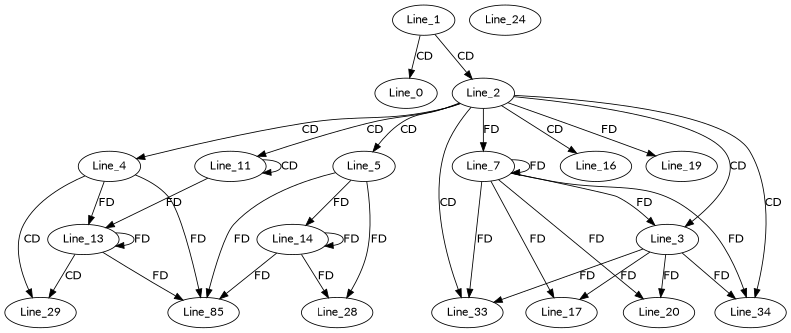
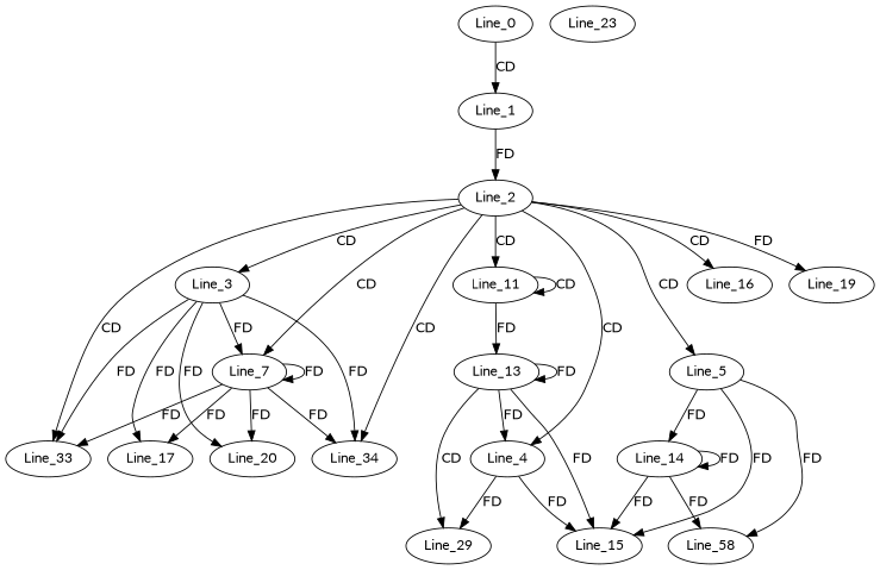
  digraph {
    fontname=Lato
    node [fontname=Lato]
    edge [fontname=Lato]
    Line_0
    Line_1
    Line_2
    Line_3
    Line_4
    Line_5
    Line_7
    Line_11
    Line_16
    Line_19
    Line_33
    Line_34
    Line_17
    Line_20
    Line_13
-   Line_15 [label=Line_85]
+   Line_15
    Line_29
    Line_14
-   Line_28
-   Line_24
-   Line_1 -> Line_0 [label=CD]
-   Line_1 -> Line_2 [label=CD]
+   Line_28 [label=Line_58]
+   Line_23
+   Line_0 -> Line_1 [label=CD]
+   Line_1 -> Line_2 [label=FD]
    Line_2 -> Line_3 [label=CD]
    Line_2 -> Line_4 [label=CD]
    Line_2 -> Line_5 [label=CD]
-   Line_2 -> Line_7 [label=FD]
+   Line_2 -> Line_7 [label=CD]
    Line_2 -> Line_11 [label=CD]
    Line_2 -> Line_16 [label=CD]
    Line_2 -> Line_19 [label=FD]
    Line_2 -> Line_33 [label=CD]
    Line_2 -> Line_34 [label=CD]
-   Line_7 -> Line_3 [label=FD]
+   Line_3 -> Line_7 [label=FD]
    Line_3 -> Line_33 [label=FD]
    Line_3 -> Line_34 [label=FD]
    Line_3 -> Line_17 [label=FD]
    Line_3 -> Line_20 [label=FD]
-   Line_4 -> Line_13 [label=FD]
+   Line_13 -> Line_4 [label=FD]
    Line_4 -> Line_15 [label=FD]
-   Line_4 -> Line_29 [label=CD]
+   Line_4 -> Line_29 [label=FD]
    Line_5 -> Line_15 [label=FD]
    Line_5 -> Line_14 [label=FD]
    Line_5 -> Line_28 [label=FD]
    Line_7 -> Line_7 [label=FD]
    Line_7 -> Line_33 [label=FD]
    Line_7 -> Line_34 [label=FD]
    Line_7 -> Line_17 [label=FD]
    Line_7 -> Line_20 [label=FD]
    Line_11 -> Line_11 [label=CD]
    Line_11 -> Line_13 [label=FD]
    Line_13 -> Line_13 [label=FD]
    Line_13 -> Line_15 [label=FD]
    Line_13 -> Line_29 [label=CD]
    Line_14 -> Line_15 [label=FD]
    Line_14 -> Line_14 [label=FD]
    Line_14 -> Line_28 [label=FD]
  }
